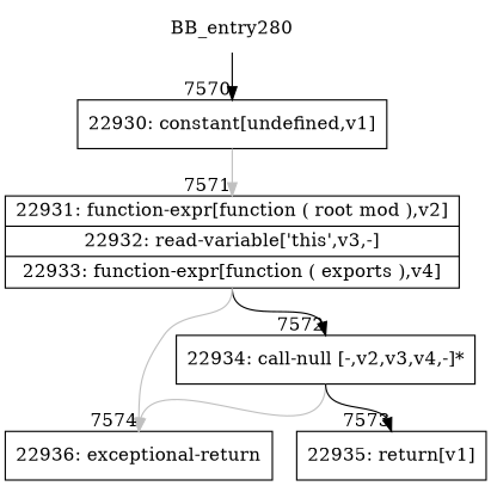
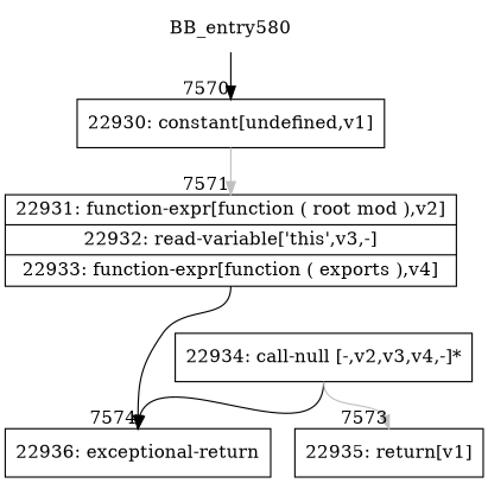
  digraph {
    rankdir=TD
    node [shape=record]
    edge [headport=n tailport=s]
-   BB_entry280 [shape=none]
+   BB_entry280 [shape=none label=BB_entry580]
    n2 [label="{22930: constant[undefined,v1]}"]
    n3 [label="{22931: function-expr[function ( root mod ),v2]|22932: read-variable['this',v3,-]|22933: function-expr[function ( exports ),v4]}"]
    n4 [label="{22934: call-null [-,v2,v3,v4,-]*}"]
    n5 [label="{22936: exceptional-return}"]
    n6 [label="{22935: return[v1]}"]
    BB_entry280 -> n2 [headlabel="    7570"]
    n2 -> n3 [color=gray headlabel="      7571"]
-   n3 -> n4 [headlabel="      7572"]
-   n3 -> n5 [color=gray headlabel="      7574"]
-   n4 -> n5 [color=gray]
-   n4 -> n6 [headlabel="      7573"]
+   n3 -> n5 [color=black headlabel="      7574"]
+   n4 -> n5 [color=black]
+   n4 -> n6 [headlabel="      7573" color=gray]
  }
